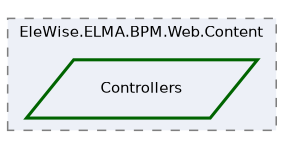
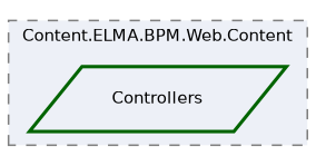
  digraph {
    compound=true
    rankdir=LR
    n1 [color=darkgreen fillcolor="#edf0f7" fontname=Helvetica fontsize=10 height=0.2 label=Controllers shape=parallelogram style="filled,bold" width=0.4]
    subgraph cluster_1 {
      bgcolor="#edf0f7"
      fontname=Helvetica
      fontsize=10
-     label="EleWise.ELMA.BPM.Web.Content"
+     label="Content.ELMA.BPM.Web.Content"
      pencolor=grey50
      style="filled,dashed"
      n1
    }
  }
